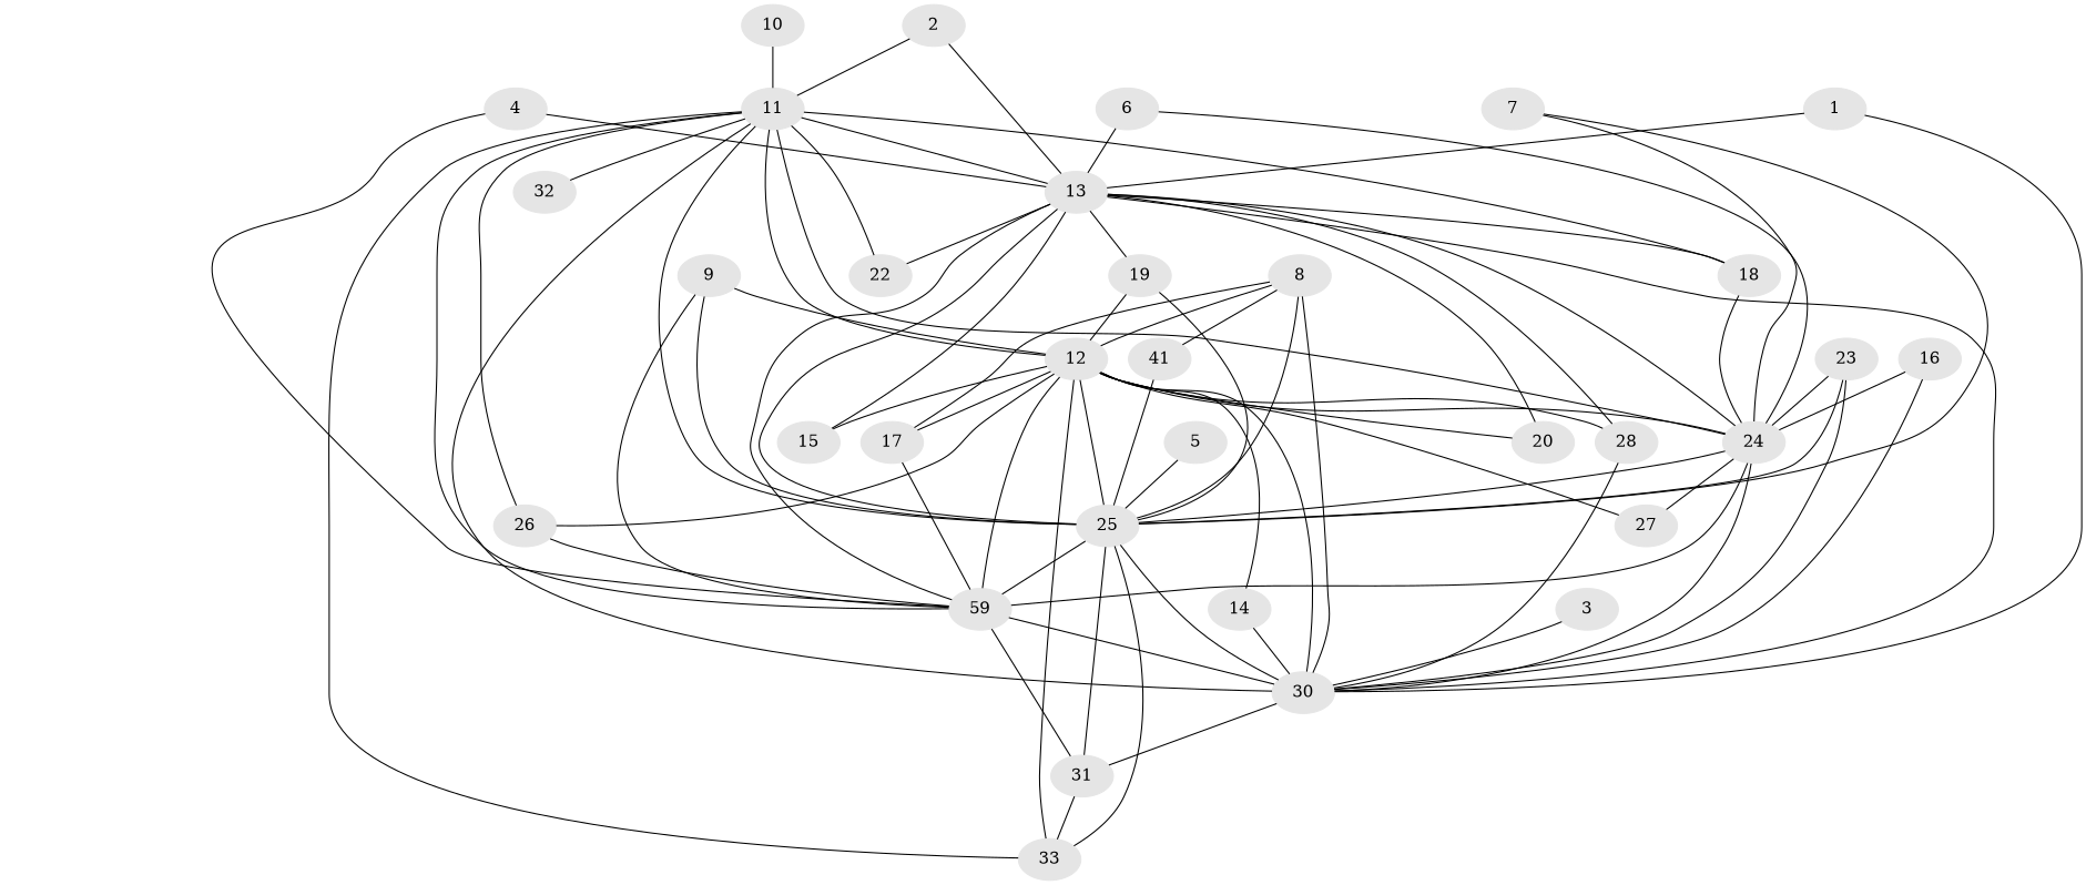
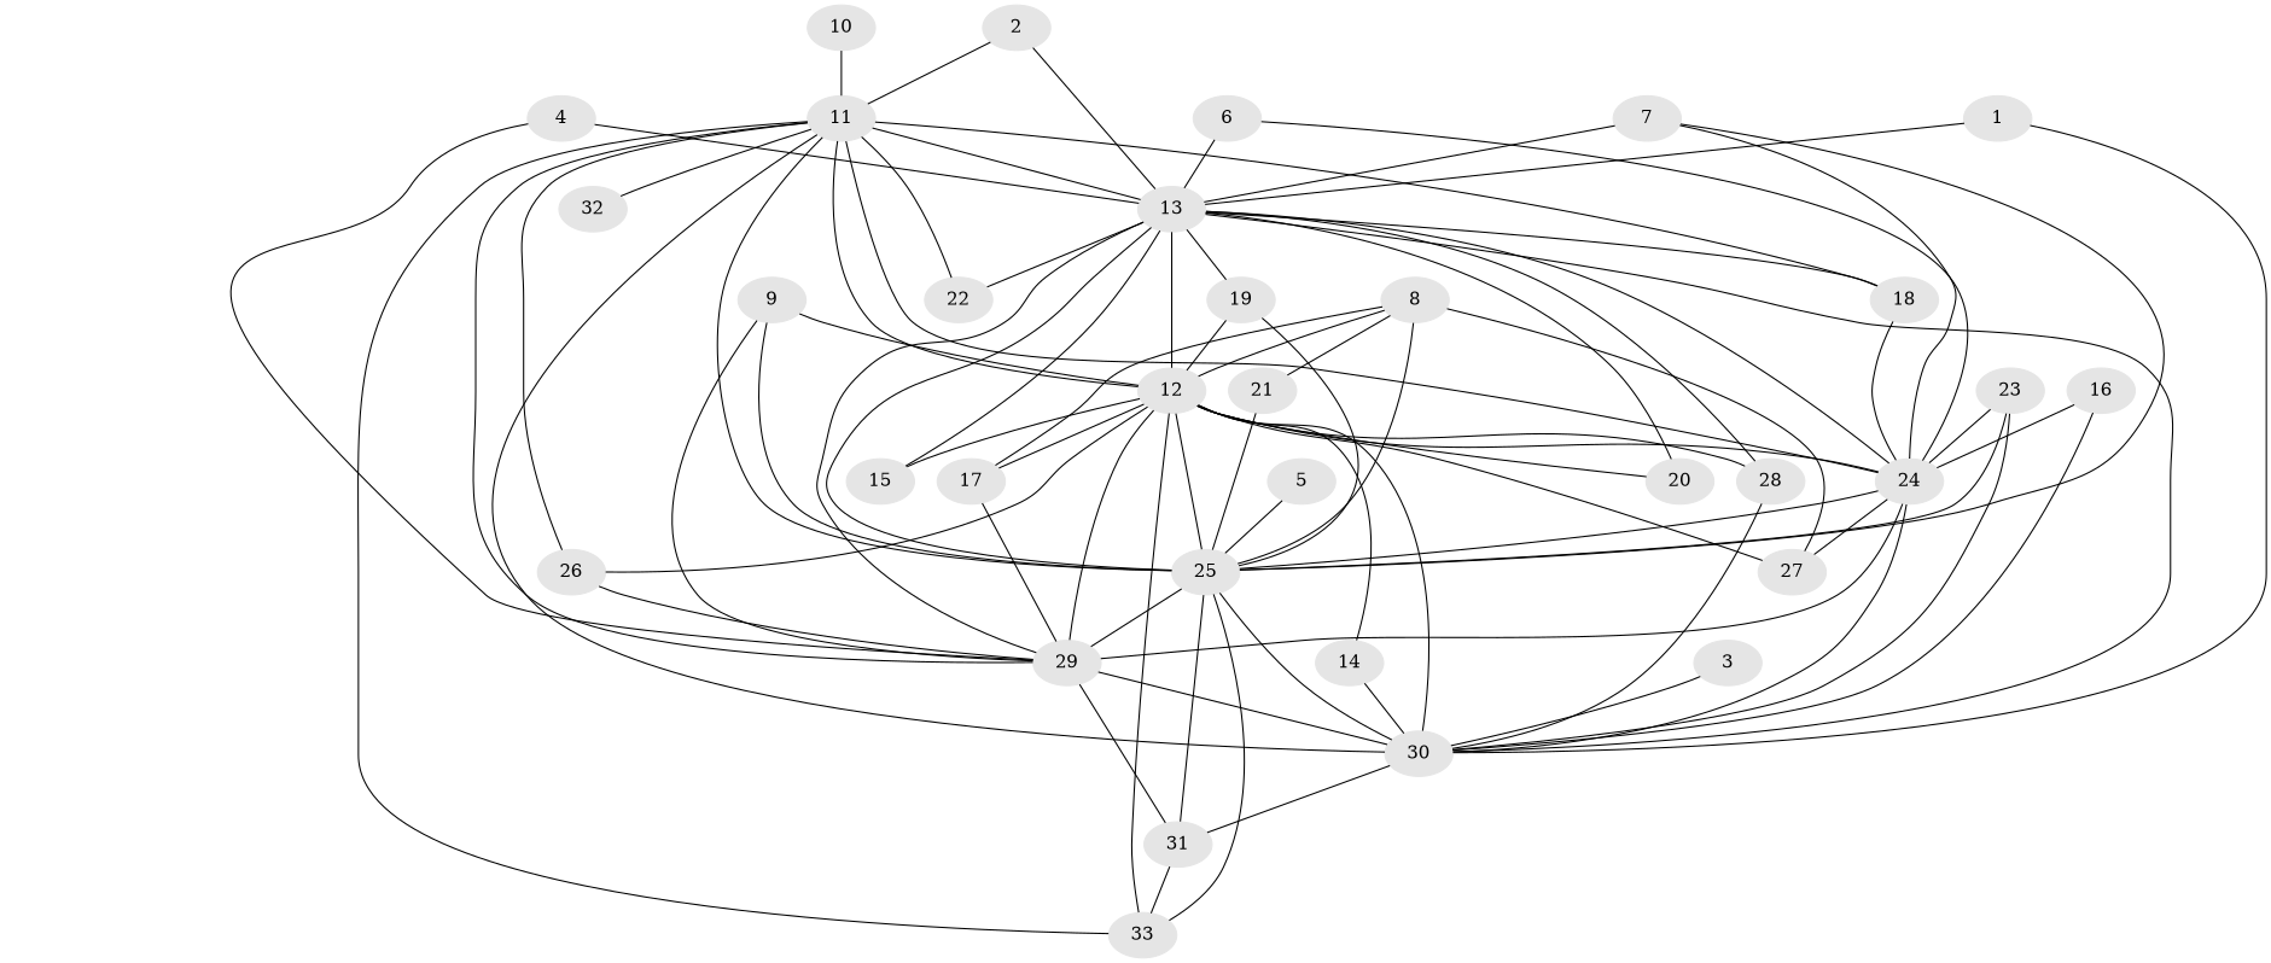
  graph {
    node [color=gray90 style=filled]
    edge [weight=1.0]
    1
    13
    30
-   29 [label=59]
+   29
    25
    24
    18
    22
    15
    20
    28
    19
    31
    2
    11
    12
    26
    32
    33
    3
    4
    5
    17
    27
    14
    6
    7
    8
-   21 [label=41]
+   21
    9
    10
    16
    23
    1 -- 13
    1 -- 30
    13 -- 30
    13 -- 29 [weight=3.0]
    13 -- 25 [weight=3.0]
    13 -- 24 [weight=2.0]
    13 -- 18
    13 -- 22
    13 -- 15
    13 -- 20
    13 -- 28
    13 -- 19
    30 -- 31
    29 -- 30 [weight=2.0]
    29 -- 31
    25 -- 30 [weight=3.0]
    25 -- 29 [weight=4.0]
    25 -- 31
    25 -- 33
    24 -- 30 [weight=2.0]
    24 -- 29 [weight=3.0]
    24 -- 25 [weight=2.0]
    24 -- 27
    18 -- 24
    28 -- 30
    19 -- 25
    19 -- 12
    31 -- 33
    2 -- 13
    2 -- 11
    11 -- 13 [weight=2.0]
    11 -- 30
    11 -- 29 [weight=2.0]
    11 -- 25 [weight=2.0]
    11 -- 24 [weight=2.0]
    11 -- 18
    11 -- 22
    11 -- 12 [weight=2.0]
    11 -- 26
    11 -- 32
    11 -- 33
+   12 -- 13 [weight=2.0]
    12 -- 30 [weight=3.0]
    12 -- 29 [weight=4.0]
    12 -- 25 [weight=4.0]
    12 -- 24 [weight=2.0]
    12 -- 15
    12 -- 20
    12 -- 28
    12 -- 26
    12 -- 33
    12 -- 17
    12 -- 27
    12 -- 14
    26 -- 29 [weight=2.0]
    3 -- 30
    4 -- 13
    4 -- 29
    5 -- 25
    17 -- 29
    14 -- 30
    6 -- 13
    6 -- 24
+   7 -- 13 [weight=2.0]
    7 -- 25
    7 -- 24
-   8 -- 30
+   8 -- 27
    8 -- 25
    8 -- 12
    8 -- 17
    8 -- 21
    21 -- 25
    9 -- 29
    9 -- 25
    9 -- 12
    10 -- 11
    16 -- 30
    16 -- 24
    23 -- 30
    23 -- 25
    23 -- 24
  }
